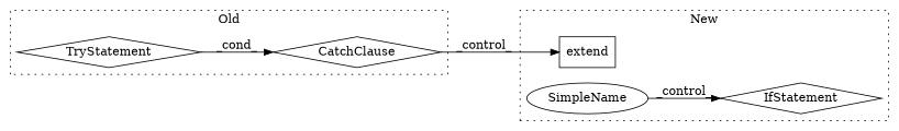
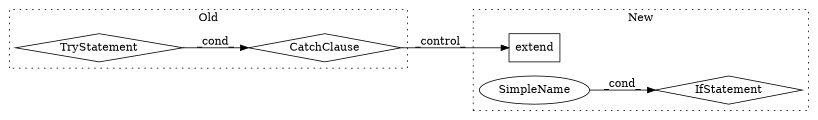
  digraph {
    rankdir=LR
    node [shape=diamond]
    n1 [a=54 l=4 label=TryStatement s=2073]
    n2 [a=12 l="13,2" label=CatchClause s="2159,2212"]
    n3 [a=32 l="7,1" label=extend s="2544,2572" shape=box]
    n4 [a=25 l="4,2" label=IfStatement s="1058,1105"]
    n5 [a=42 label=SimpleName shape=ellipse]
    subgraph cluster_1 {
      label=Old
      style=dotted
      n1
      n2
    }
    subgraph cluster_2 {
      label=New
      style=dotted
      n3
      n4
      n5
    }
    n1 -> n2 [label=_cond_]
    n2 -> n3 [label=_control_]
-   n5 -> n4 [label=_control_]
+   n5 -> n4 [label=_cond_]
  }
